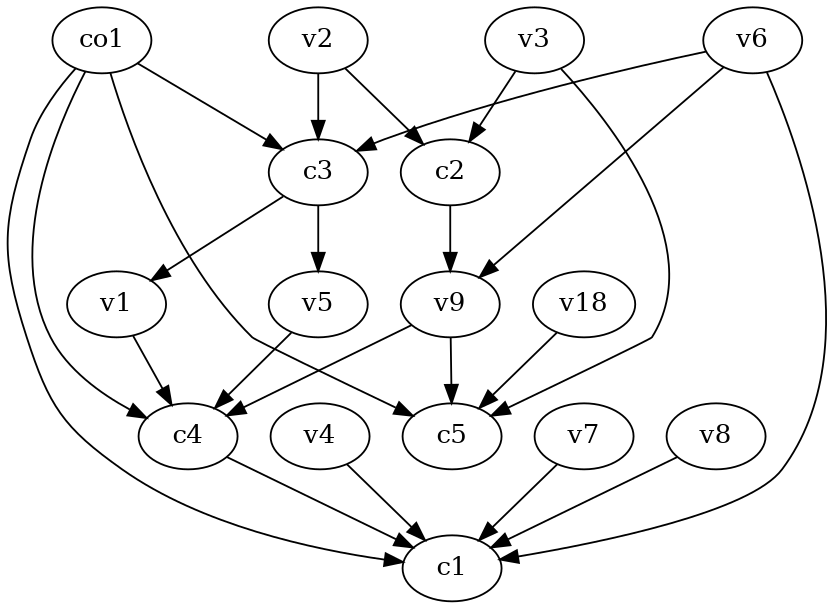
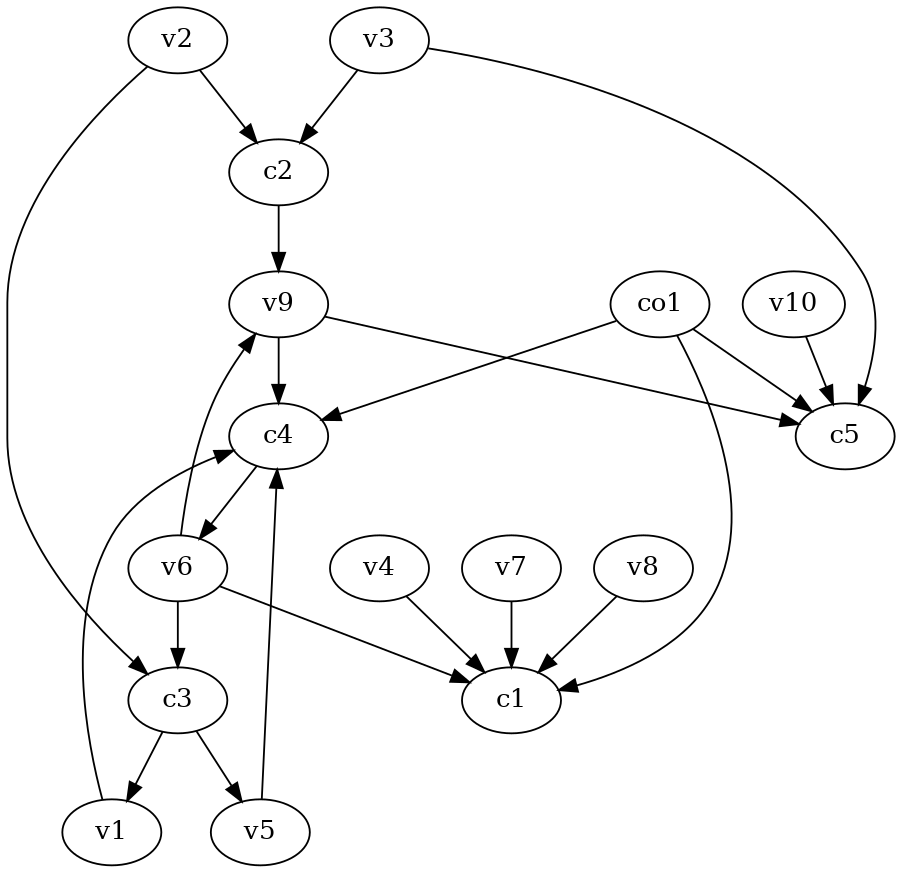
  strict digraph {
    edge [weight=1]
    c2
    v9
    c4
    c5
    c3
    v1
    v5
    v6
    c1
    v2
    v3
    v4
    v7
    v8
-   v10 [label=v18]
+   v10
    co1
    c2 -> v9
    v9 -> c4
    v9 -> c5
-   c4 -> c1
+   c4 -> v6
    c3 -> v1
    c3 -> v5
    v1 -> c4
    v5 -> c4
    v6 -> v9
    v6 -> c3
    v6 -> c1
    v2 -> c2
    v2 -> c3
    v3 -> c2
    v3 -> c5
    v4 -> c1
    v7 -> c1
    v8 -> c1
    v10 -> c5
    co1 -> c4
    co1 -> c5
-   co1 -> c3
    co1 -> c1
  }
